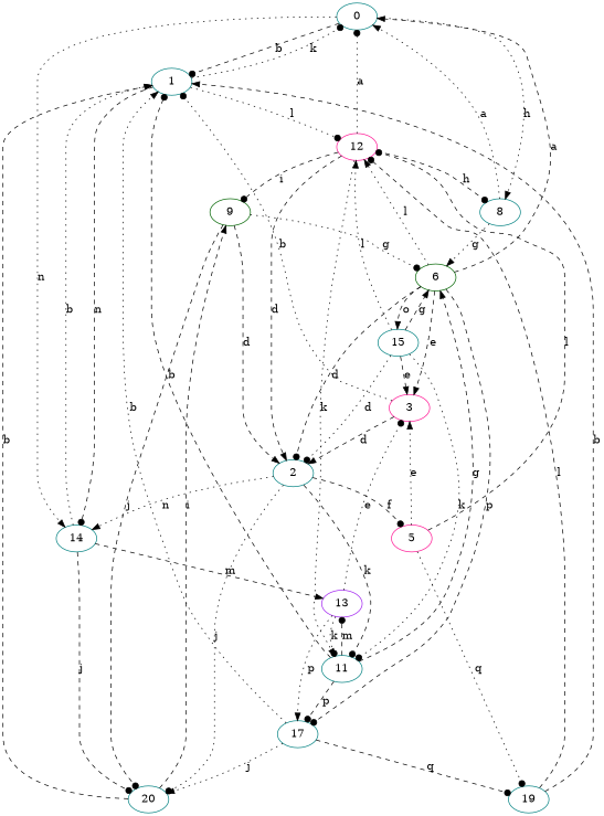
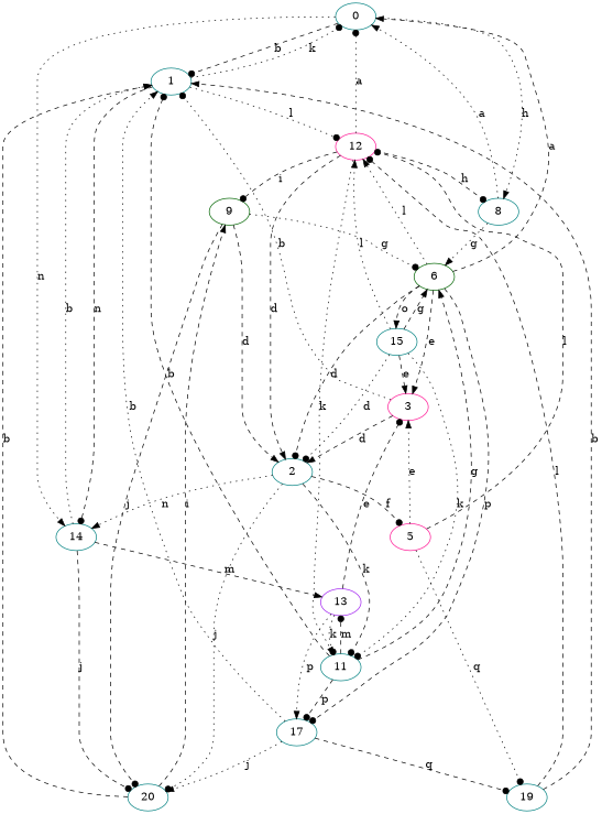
  strict digraph {
    node [color=teal]
    edge [arrowhead=dot style=dashed]
    0
    1
    8
    14
    12 [color=deeppink]
    6 [color=darkgreen]
    n7 [label=20]
    13 [color=purple]
    2
    11
    9 [color=darkgreen]
    5 [color=deeppink]
    3 [color=deeppink]
    19
    17
    15
    0 -> 1 [label=b]
    0 -> 8 [arrowhead=normal label=h style=dotted]
    0 -> 14 [arrowhead=normal label=n style=dotted]
    1 -> 0 [label=k style=dotted]
    1 -> 14 [label=n]
    1 -> 12 [label=l style=dotted]
    8 -> 0 [arrowhead=normal label=a style=dotted]
    8 -> 6 [arrowhead=normal label=g style=dotted]
    14 -> 1 [arrowhead=normal label=b style=dotted]
    14 -> n7 [label=j]
    14 -> 13 [arrowhead=normal label=m]
    12 -> 0 [label=a style=dotted]
    12 -> 8 [label=h]
    12 -> 2 [arrowhead=normal label=d]
    12 -> 11 [arrowhead=normal label=k style=dotted]
    12 -> 9 [label=i]
    6 -> 0 [arrowhead=normal label=a]
    6 -> 12 [arrowhead=normal label=l style=dotted]
    6 -> 2 [label=d]
    6 -> 3 [arrowhead=normal label=e]
    6 -> 17 [label=p]
    6 -> 15 [arrowhead=normal label=o]
    n7 -> 1 [arrowhead=normal label=b]
    n7 -> 9 [arrowhead=normal label=i]
    13 -> 11 [label=k style=dotted]
-   13 -> 3 [label=e style=dotted]
+   13 -> 3 [label=e]
    13 -> 17 [arrowhead=normal label=p style=dotted]
    2 -> 14 [arrowhead=normal label=n style=dotted]
    2 -> n7 [label=j style=dotted]
    2 -> 11 [label=k]
    2 -> 5 [label=f]
    11 -> 1 [label=b]
    11 -> 6 [arrowhead=normal label=g]
    11 -> 13 [label=m]
    11 -> 17 [label=p]
    9 -> 6 [label=g style=dotted]
    9 -> n7 [label=j]
    9 -> 2 [arrowhead=normal label=d]
    5 -> 12 [label=l]
    5 -> 3 [arrowhead=normal label=e style=dotted]
    5 -> 19 [label=q style=dotted]
    3 -> 1 [label=b style=dotted]
    3 -> 2 [arrowhead=normal label=d]
    19 -> 1 [arrowhead=normal label=b]
    19 -> 12 [label=l]
    17 -> 1 [arrowhead=normal label=b style=dotted]
    17 -> n7 [arrowhead=normal label=j style=dotted]
    17 -> 19 [label=q]
    15 -> 12 [arrowhead=normal label=l style=dotted]
    15 -> 6 [arrowhead=normal label=g]
    15 -> 2 [label=d style=dotted]
    15 -> 11 [label=k style=dotted]
    15 -> 3 [arrowhead=normal label=e]
  }
